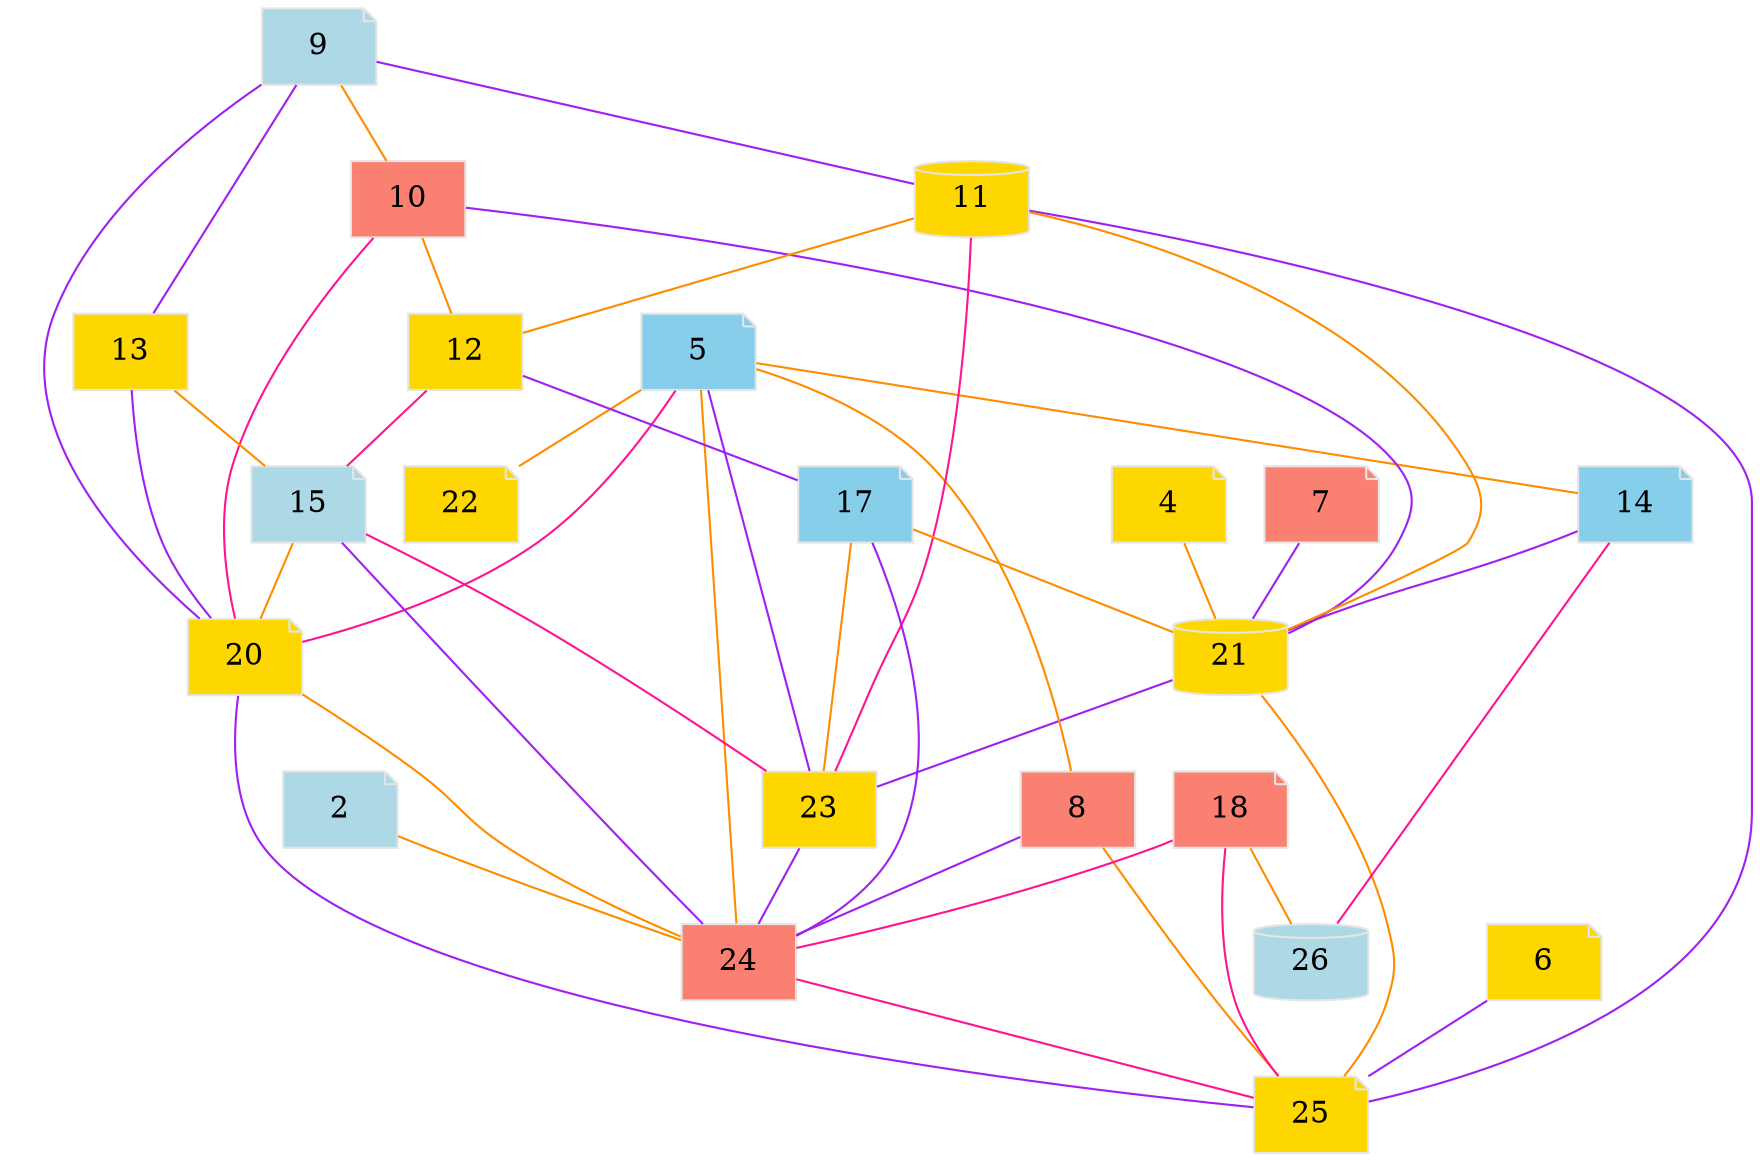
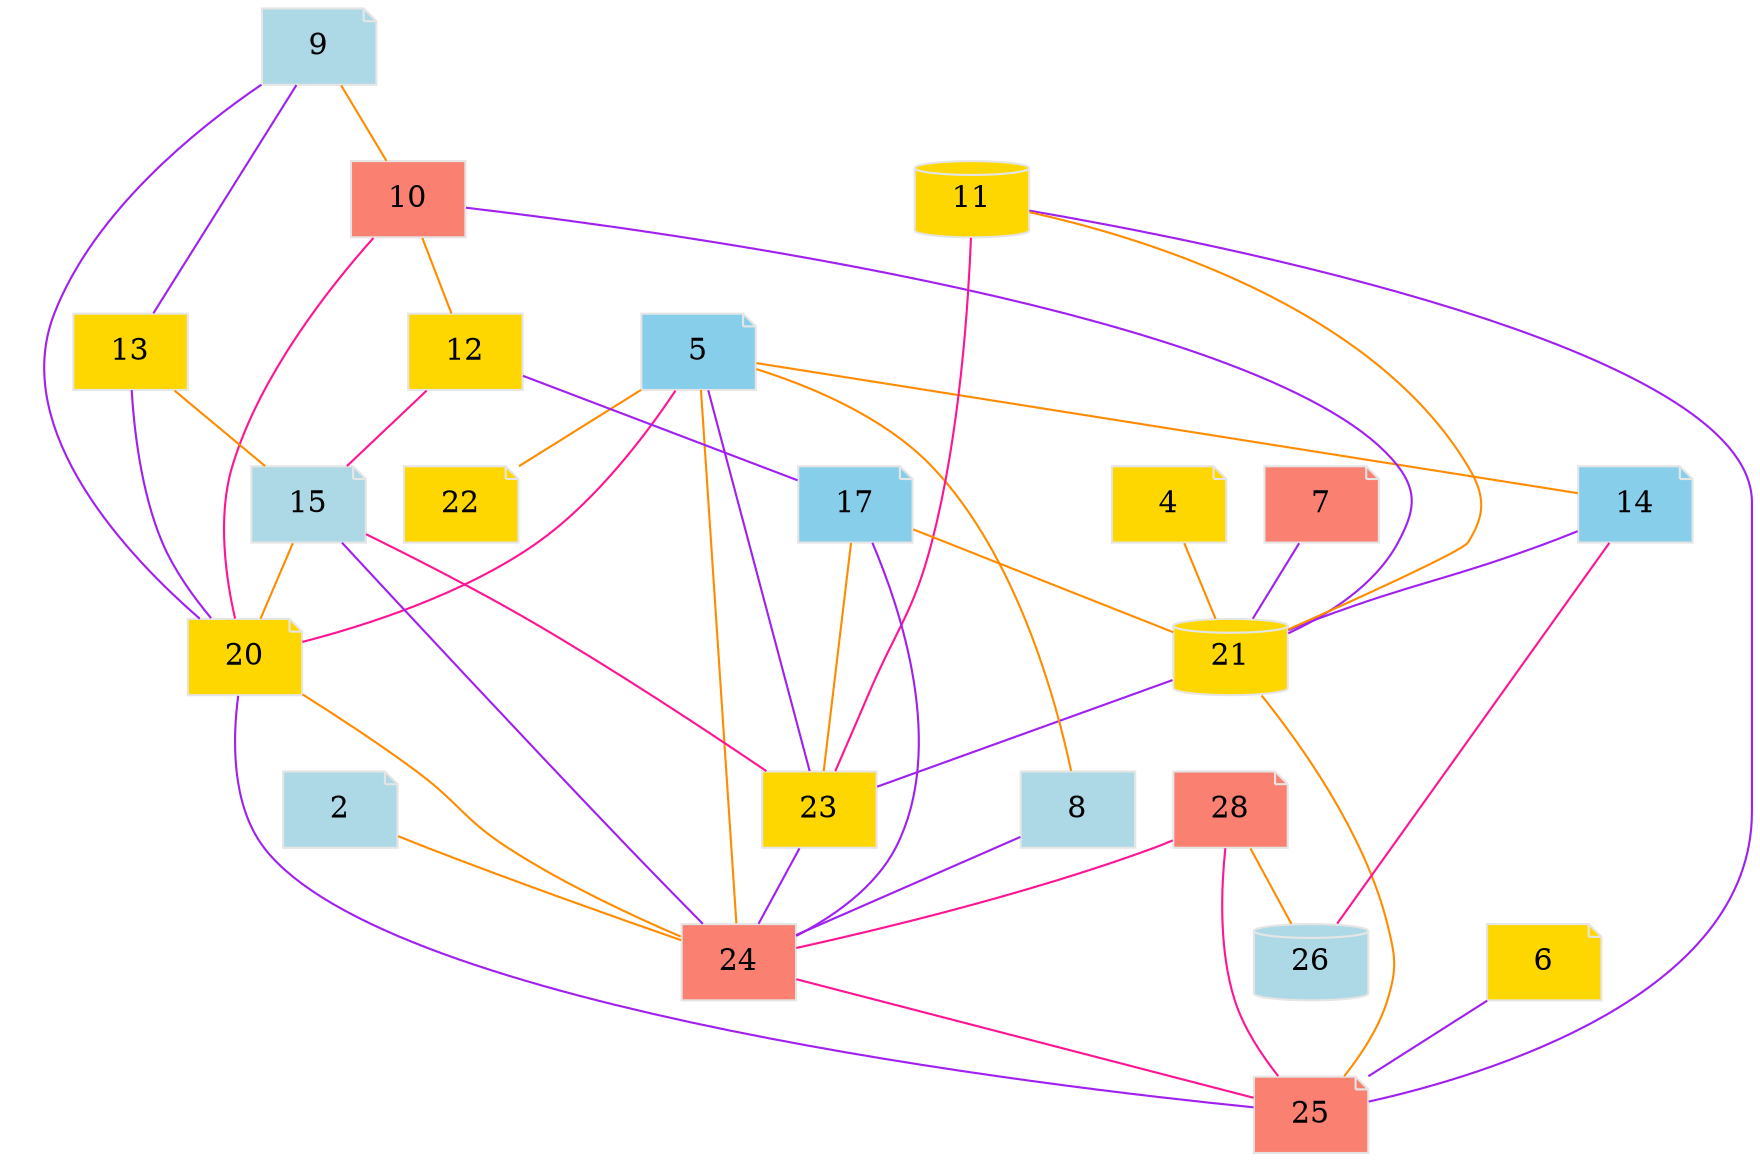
  graph {
    node [color=gray90 fillcolor=gold shape=note style=filled]
    edge [color=darkorange weight=1.0]
    2 [fillcolor=lightblue]
    24 [fillcolor=salmon shape=box]
-   25
+   25 [fillcolor=salmon]
    21 [shape=cylinder]
    4
    23 [shape=box]
    5 [fillcolor=skyblue]
-   8 [fillcolor=salmon shape=box]
+   8 [fillcolor=lightblue shape=box]
    14 [fillcolor=skyblue]
    20
    22
    26 [fillcolor=lightblue shape=cylinder]
    6
    7 [fillcolor=salmon]
    9 [fillcolor=lightblue]
    10 [fillcolor=salmon shape=box]
    11 [shape=cylinder]
    13 [shape=box]
    12 [shape=box]
    15 [fillcolor=lightblue]
    17 [fillcolor=skyblue]
-   18 [fillcolor=salmon]
+   18 [fillcolor=salmon label=28]
    2 -- 24
    24 -- 25 [color=deeppink]
    21 -- 25 [weight=2.0]
    21 -- 23 [color=purple weight=2.0]
    4 -- 21
    23 -- 24 [color=purple]
    5 -- 24
    5 -- 23 [color=purple]
    5 -- 8
    5 -- 14
    5 -- 20 [color=deeppink]
    5 -- 22
    8 -- 24 [color=purple]
-   8 -- 25
    14 -- 21 [color=purple]
    14 -- 26 [color=deeppink]
    20 -- 24 [weight=2.0]
    20 -- 25 [color=purple]
    6 -- 25 [color=purple]
    7 -- 21 [color=purple]
    9 -- 20 [color=purple]
    9 -- 10
-   9 -- 11 [color=purple]
    9 -- 13 [color=purple]
    10 -- 21 [color=purple]
    10 -- 20 [color=deeppink]
    10 -- 12
    11 -- 25 [color=purple]
    11 -- 21
    11 -- 23 [color=deeppink]
-   11 -- 12
    13 -- 20 [color=purple]
    13 -- 15
    12 -- 15 [color=deeppink]
    12 -- 17 [color=purple]
    15 -- 24 [color=purple]
    15 -- 23 [color=deeppink]
    15 -- 20
    17 -- 24 [color=purple]
    17 -- 21
    17 -- 23
    18 -- 24 [color=deeppink]
    18 -- 25 [color=deeppink]
    18 -- 26
  }
